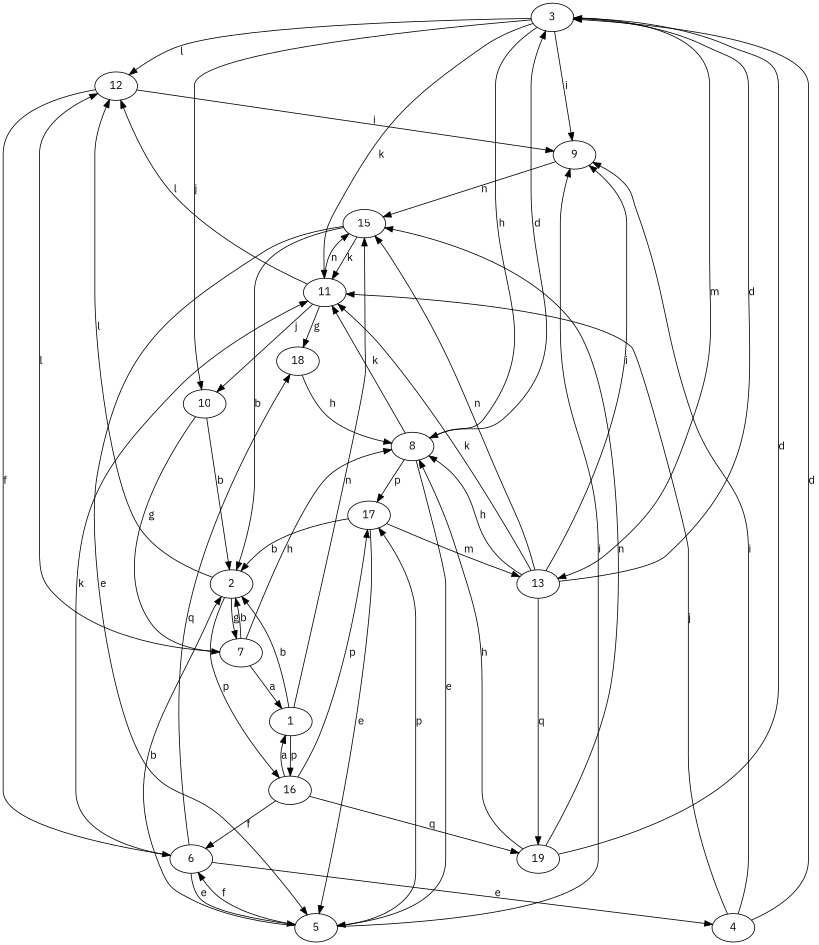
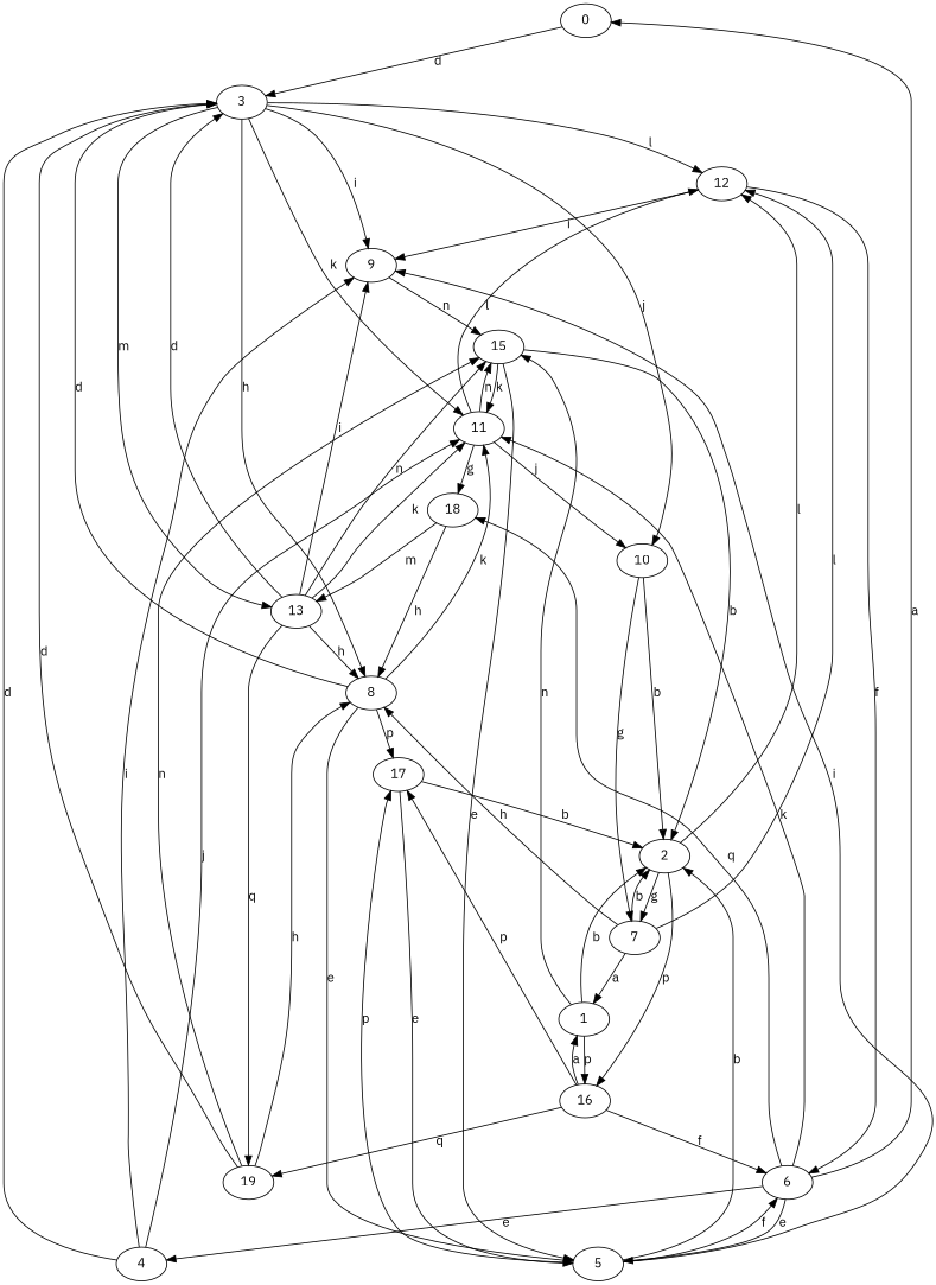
  strict digraph {
    fontname="IBM Plex Sans"
    node [fontname="IBM Plex Sans"]
    edge [fontname="IBM Plex Sans"]
+   0
    3
    12
    8
    9
    10
    11
    13
    1
    2
    15
    16
    7
    5
    6
    17
    19
    18
    4
+   0 -> 3 [label=d]
    3 -> 12 [label=l]
    3 -> 8 [label=h]
    3 -> 9 [label=i]
    3 -> 10 [label=j]
    3 -> 11 [label=k]
    3 -> 13 [label=m]
    12 -> 9 [label=i]
    12 -> 6 [label=f]
    8 -> 3 [label=d]
    8 -> 11 [label=k]
    8 -> 5 [label=e]
    8 -> 17 [label=p]
    9 -> 15 [label=n]
    10 -> 2 [label=b]
    10 -> 7 [label=g]
    11 -> 12 [label=l]
    11 -> 10 [label=j]
    11 -> 15 [label=n]
    11 -> 18 [label=g]
    13 -> 3 [label=d]
    13 -> 8 [label=h]
    13 -> 9 [label=i]
    13 -> 11 [label=k]
    13 -> 15 [label=n]
    13 -> 19 [label=q]
    1 -> 2 [label=b]
    1 -> 15 [label=n]
    1 -> 16 [label=p]
    2 -> 12 [label=l]
    2 -> 16 [label=p]
    2 -> 7 [label=g]
    15 -> 11 [label=k]
    15 -> 2 [label=b]
    15 -> 5 [label=e]
    16 -> 1 [label=a]
    16 -> 6 [label=f]
    16 -> 17 [label=p]
    16 -> 19 [label=q]
    7 -> 12 [label=l]
    7 -> 8 [label=h]
    7 -> 1 [label=a]
    7 -> 2 [label=b]
    5 -> 9 [label=i]
    5 -> 2 [label=b]
    5 -> 6 [label=f]
    5 -> 17 [label=p]
+   6 -> 0 [label=a]
    6 -> 11 [label=k]
    6 -> 5 [label=e]
    6 -> 18 [label=q]
    6 -> 4 [label=e]
-   17 -> 13 [label=m]
+   18 -> 13 [label=m]
    17 -> 2 [label=b]
    17 -> 5 [label=e]
    19 -> 3 [label=d]
    19 -> 8 [label=h]
    19 -> 15 [label=n]
    18 -> 8 [label=h]
    4 -> 3 [label=d]
    4 -> 9 [label=i]
    4 -> 11 [label=j]
  }
